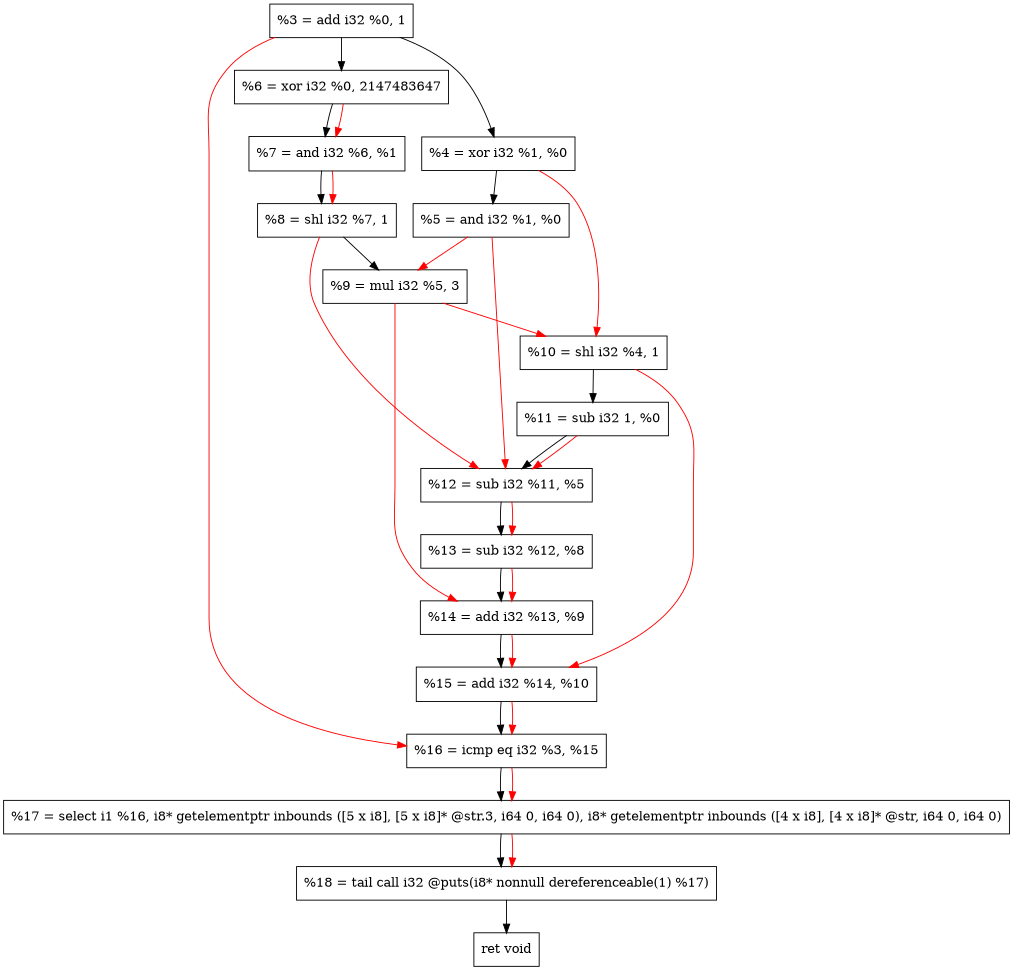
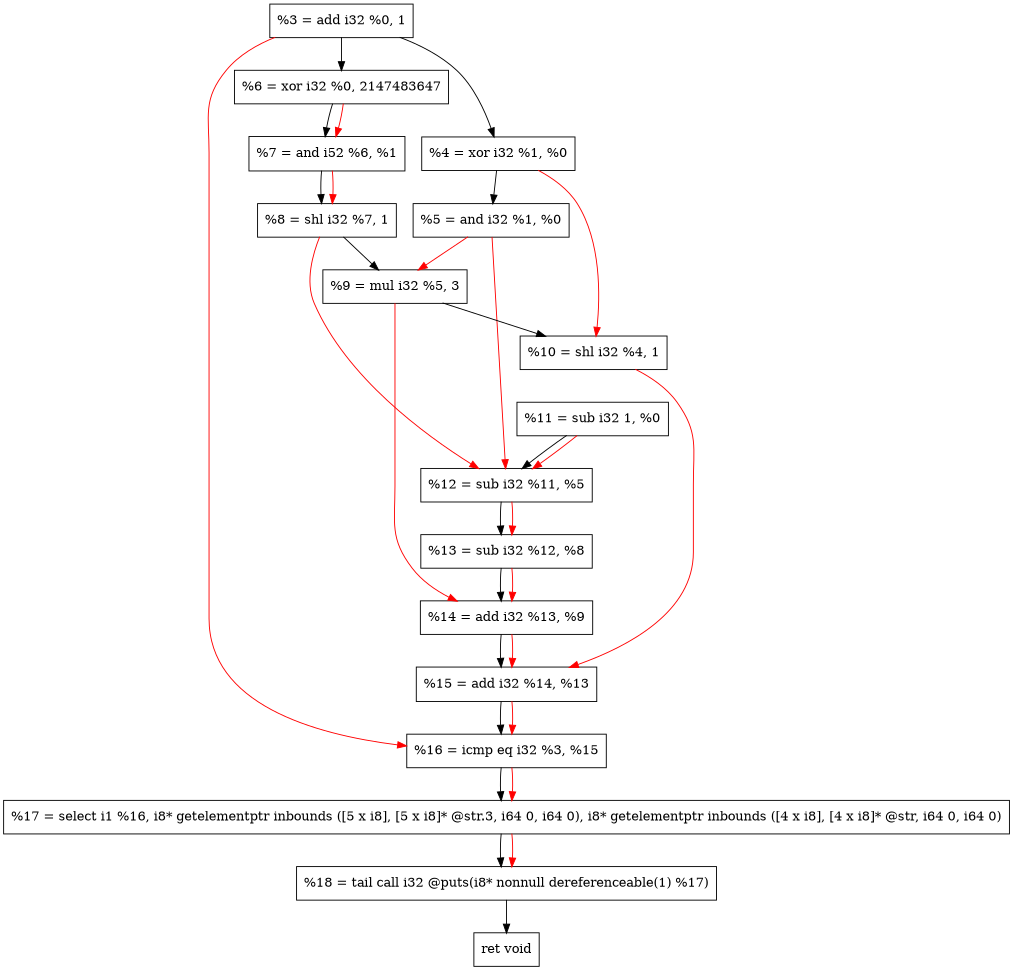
  digraph {
    node [shape=record]
    n1 [label="  %3 = add i32 %0, 1"]
    n2 [label="  %4 = xor i32 %1, %0"]
    n3 [label="  %16 = icmp eq i32 %3, %15"]
    n4 [label="  %6 = xor i32 %0, 2147483647"]
    n5 [label="  %5 = and i32 %1, %0"]
    n6 [label="  %10 = shl i32 %4, 1"]
    n7 [label="  %17 = select i1 %16, i8* getelementptr inbounds ([5 x i8], [5 x i8]* @str.3, i64 0, i64 0), i8* getelementptr inbounds ([4 x i8], [4 x i8]* @str, i64 0, i64 0)"]
    n8 [label="  %9 = mul i32 %5, 3"]
    n9 [label="  %12 = sub i32 %11, %5"]
    n10 [label="  %11 = sub i32 1, %0"]
-   n11 [label="  %15 = add i32 %14, %10"]
-   n12 [label="  %7 = and i32 %6, %1"]
+   n11 [label="%15 = add i32 %14, %13"]
+   n12 [label="%7 = and i52 %6, %1"]
    n13 [label="  %14 = add i32 %13, %9"]
    n14 [label="  %13 = sub i32 %12, %8"]
    n15 [label="  %8 = shl i32 %7, 1"]
    n16 [label="  %18 = tail call i32 @puts(i8* nonnull dereferenceable(1) %17)"]
    n17 [label="  ret void"]
    n1 -> n2
    n1 -> n3 [color=red]
    n1 -> n4
    n2 -> n5
    n2 -> n6 [color=red]
    n3 -> n7
    n3 -> n7 [color=red]
    n4 -> n12
    n4 -> n12 [color=red]
    n5 -> n8 [color=red]
    n5 -> n9 [color=red]
-   n6 -> n10
    n6 -> n11 [color=red]
    n7 -> n16
    n7 -> n16 [color=red]
-   n8 -> n6 [color=red]
+   n8 -> n6
    n8 -> n13 [color=red]
    n9 -> n14
    n9 -> n14 [color=red]
    n10 -> n9
    n10 -> n9 [color=red]
    n11 -> n3
    n11 -> n3 [color=red]
    n12 -> n15
    n12 -> n15 [color=red]
    n13 -> n11
    n13 -> n11 [color=red]
    n14 -> n13
    n14 -> n13 [color=red]
    n15 -> n8
    n15 -> n9 [color=red]
    n16 -> n17
  }
